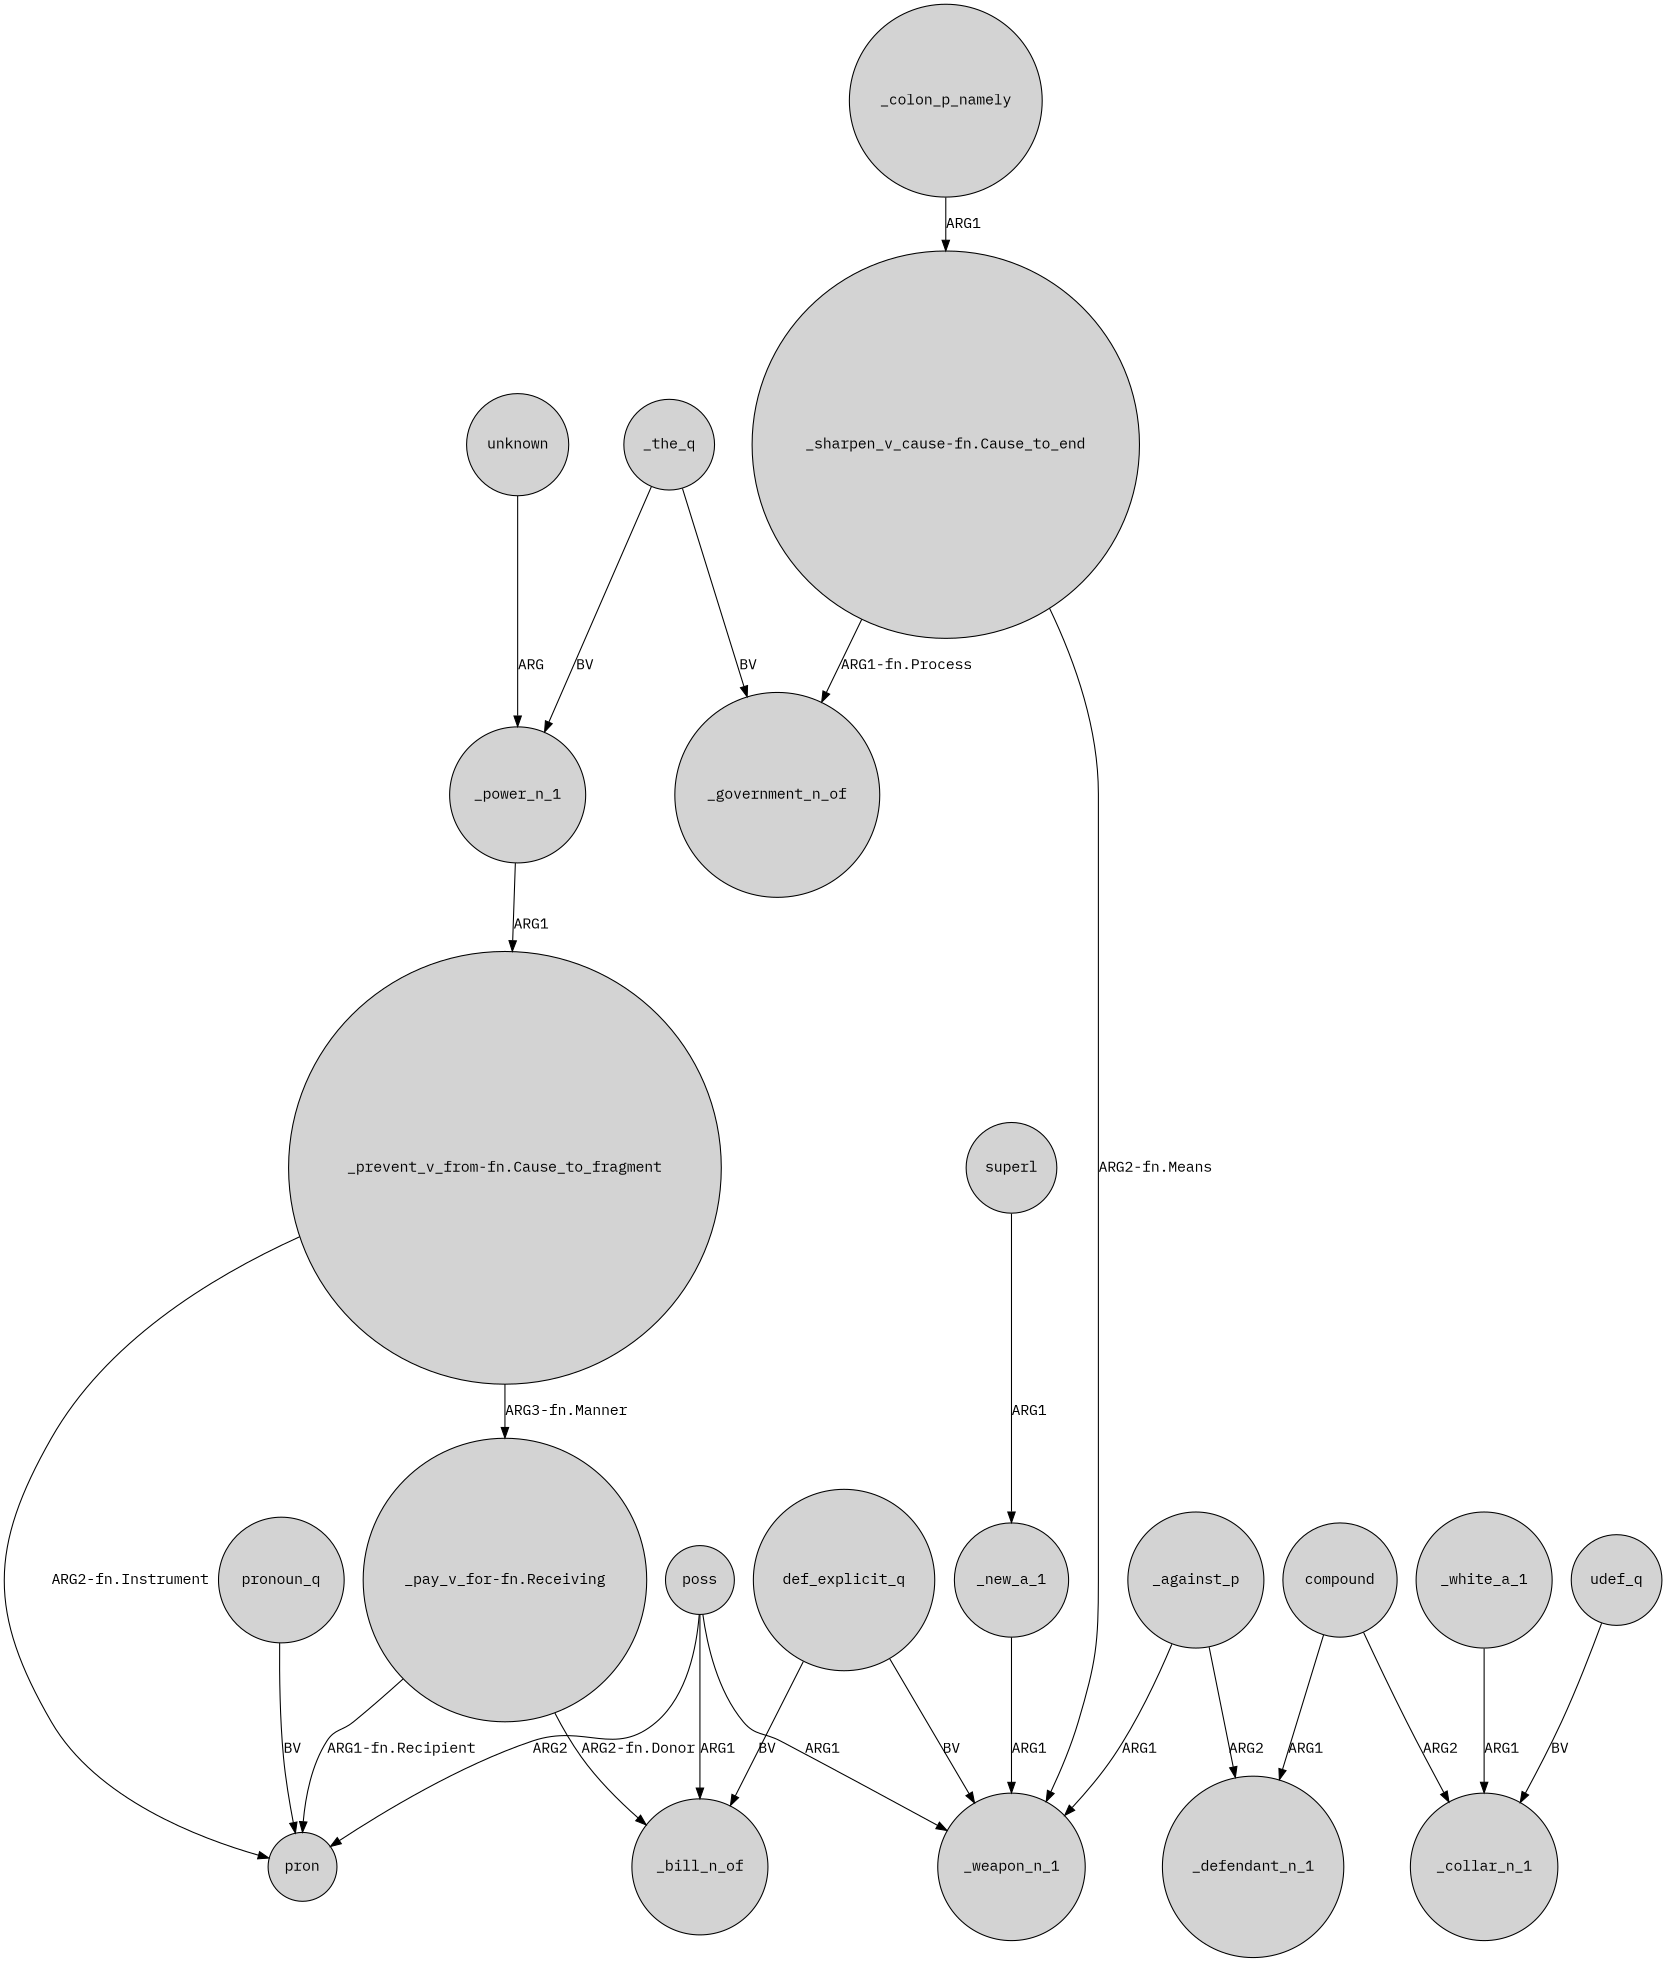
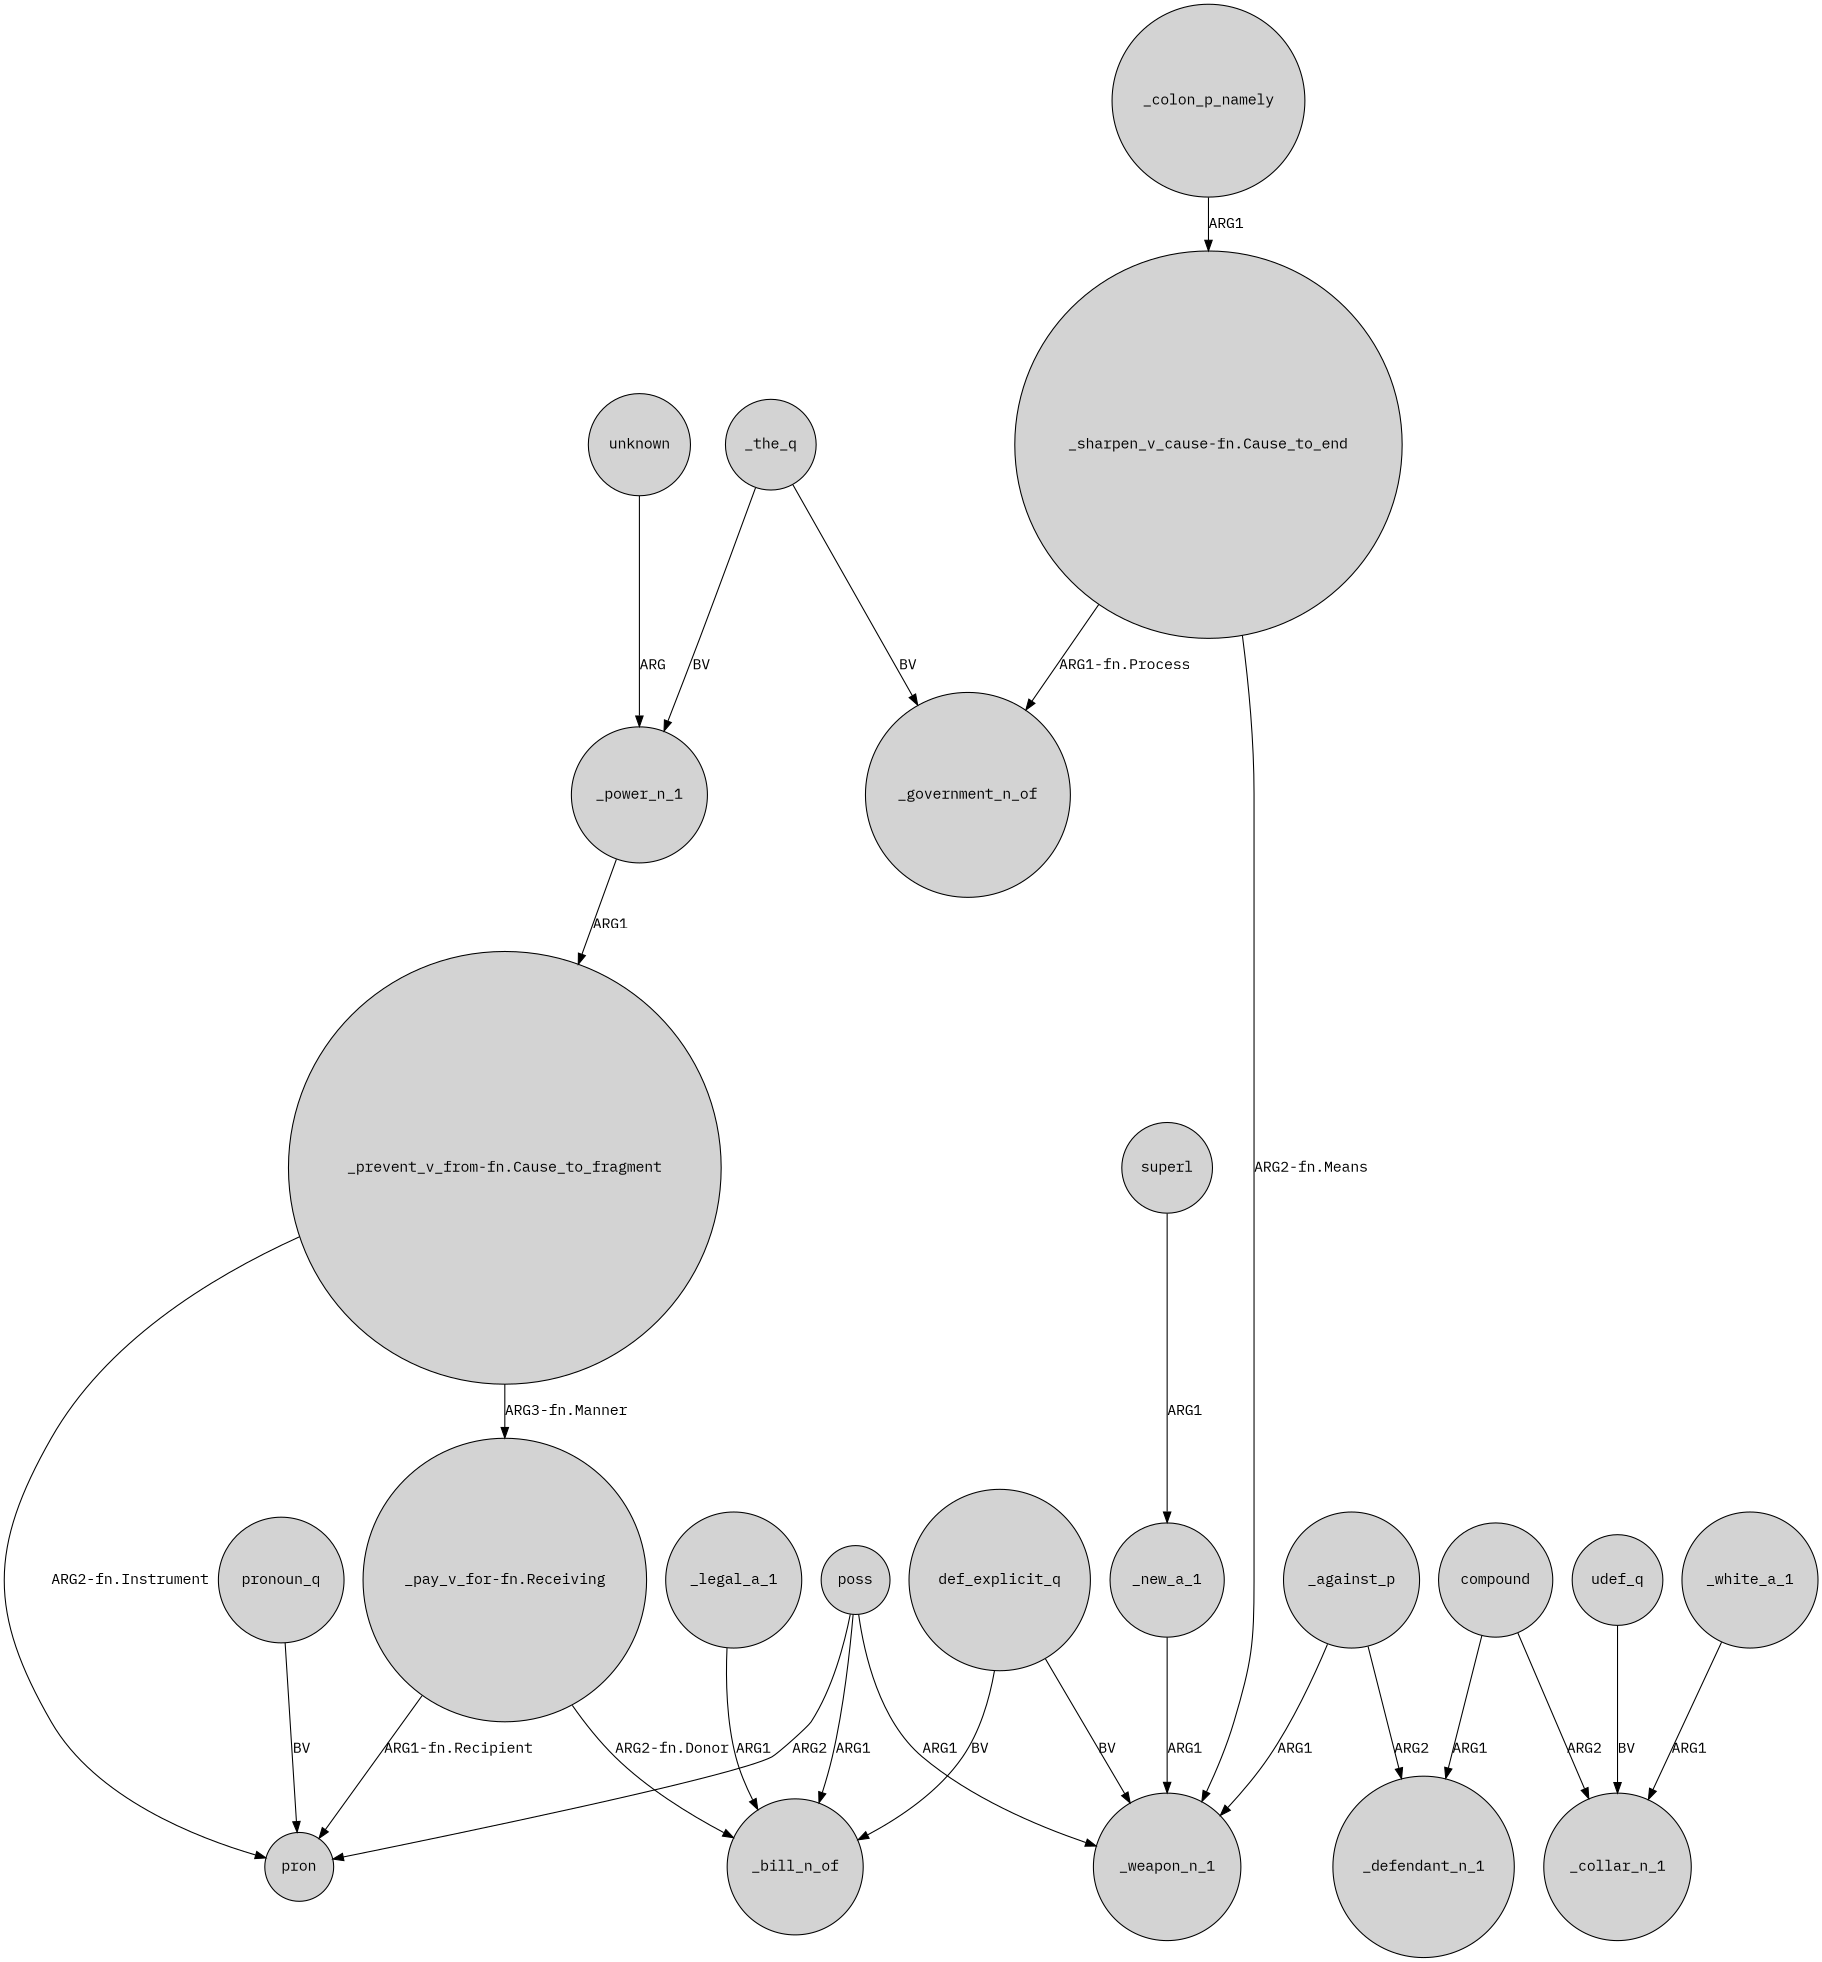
  digraph {
    fontname="IBM Plex Mono"
    node [fontname="IBM Plex Mono" shape=circle style=filled]
    edge [fontname="IBM Plex Mono"]
    _the_q
    _power_n_1
    _government_n_of
    "_prevent_v_from-fn.Cause_to_fragment"
    "_pay_v_for-fn.Receiving"
    pron
    _bill_n_of
    _against_p
    _defendant_n_1
    _weapon_n_1
    def_explicit_q
    compound
    _collar_n_1
    "_sharpen_v_cause-fn.Cause_to_end"
    pronoun_q
    poss
    udef_q
    unknown
    _new_a_1
    _white_a_1
    _colon_p_namely
+   _legal_a_1
    superl
    _the_q -> _power_n_1 [label=BV]
    _the_q -> _government_n_of [label=BV]
    _power_n_1 -> "_prevent_v_from-fn.Cause_to_fragment" [label=ARG1]
    "_prevent_v_from-fn.Cause_to_fragment" -> "_pay_v_for-fn.Receiving" [label="ARG3-fn.Manner"]
    "_prevent_v_from-fn.Cause_to_fragment" -> pron [label="ARG2-fn.Instrument"]
    "_pay_v_for-fn.Receiving" -> pron [label="ARG1-fn.Recipient"]
    "_pay_v_for-fn.Receiving" -> _bill_n_of [label="ARG2-fn.Donor"]
    _against_p -> _defendant_n_1 [label=ARG2]
    _against_p -> _weapon_n_1 [label=ARG1]
    def_explicit_q -> _bill_n_of [label=BV]
    def_explicit_q -> _weapon_n_1 [label=BV]
    compound -> _defendant_n_1 [label=ARG1]
    compound -> _collar_n_1 [label=ARG2]
    "_sharpen_v_cause-fn.Cause_to_end" -> _government_n_of [label="ARG1-fn.Process"]
    "_sharpen_v_cause-fn.Cause_to_end" -> _weapon_n_1 [label="ARG2-fn.Means"]
    pronoun_q -> pron [label=BV]
    poss -> pron [label=ARG2]
    poss -> _bill_n_of [label=ARG1]
    poss -> _weapon_n_1 [label=ARG1]
    udef_q -> _collar_n_1 [label=BV]
    unknown -> _power_n_1 [label=ARG]
    _new_a_1 -> _weapon_n_1 [label=ARG1]
    _white_a_1 -> _collar_n_1 [label=ARG1]
    _colon_p_namely -> "_sharpen_v_cause-fn.Cause_to_end" [label=ARG1]
+   _legal_a_1 -> _bill_n_of [label=ARG1]
    superl -> _new_a_1 [label=ARG1]
  }
